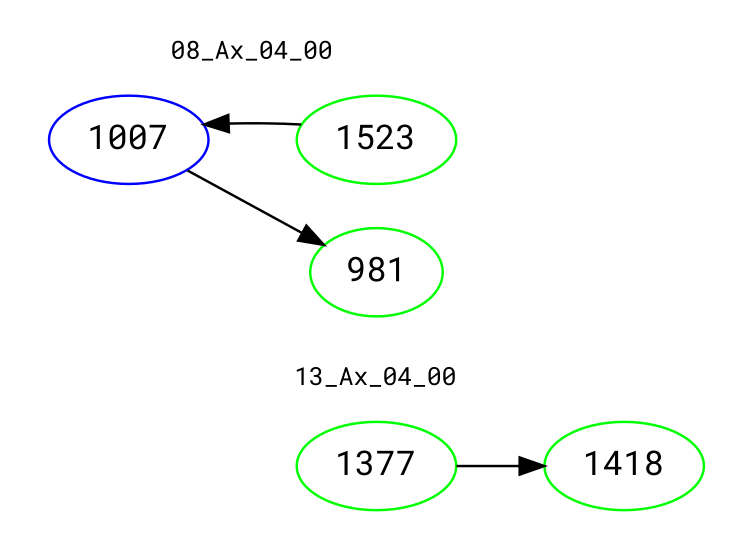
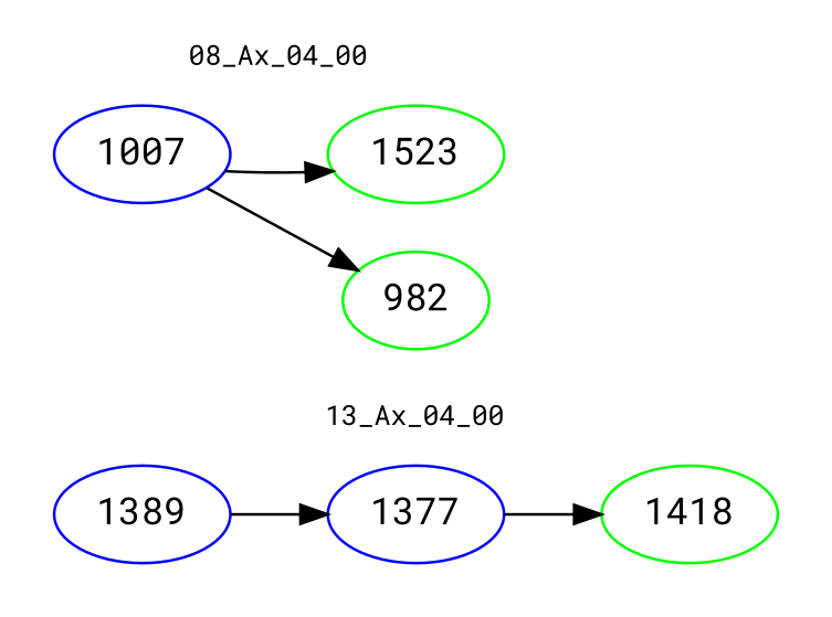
  digraph {
    fontname="Roboto Mono"
    rankdir=LR
    node [color=green fontname="Roboto Mono"]
    edge [color=black fontname="Roboto Mono"]
-   n2 [label=1377]
+   n1 [color=blue label=1389]
+   n2 [color=blue label=1377]
    n3 [label=1418]
    n4 [color=blue label=1007]
-   n5 [label=981]
+   n5 [label=982]
    n6 [label=1523]
    subgraph cluster_1 {
      color=white
      fontsize=10
      label="13_Ax_04_00"
+     n1
      n2
      n3
    }
    subgraph cluster_2 {
      color=white
      fontsize=10
      label="08_Ax_04_00"
      n4
      n5
      n6
    }
+   n1 -> n2
    n2 -> n3
    n4 -> n5
-   n6 -> n4
+   n4 -> n6
  }
